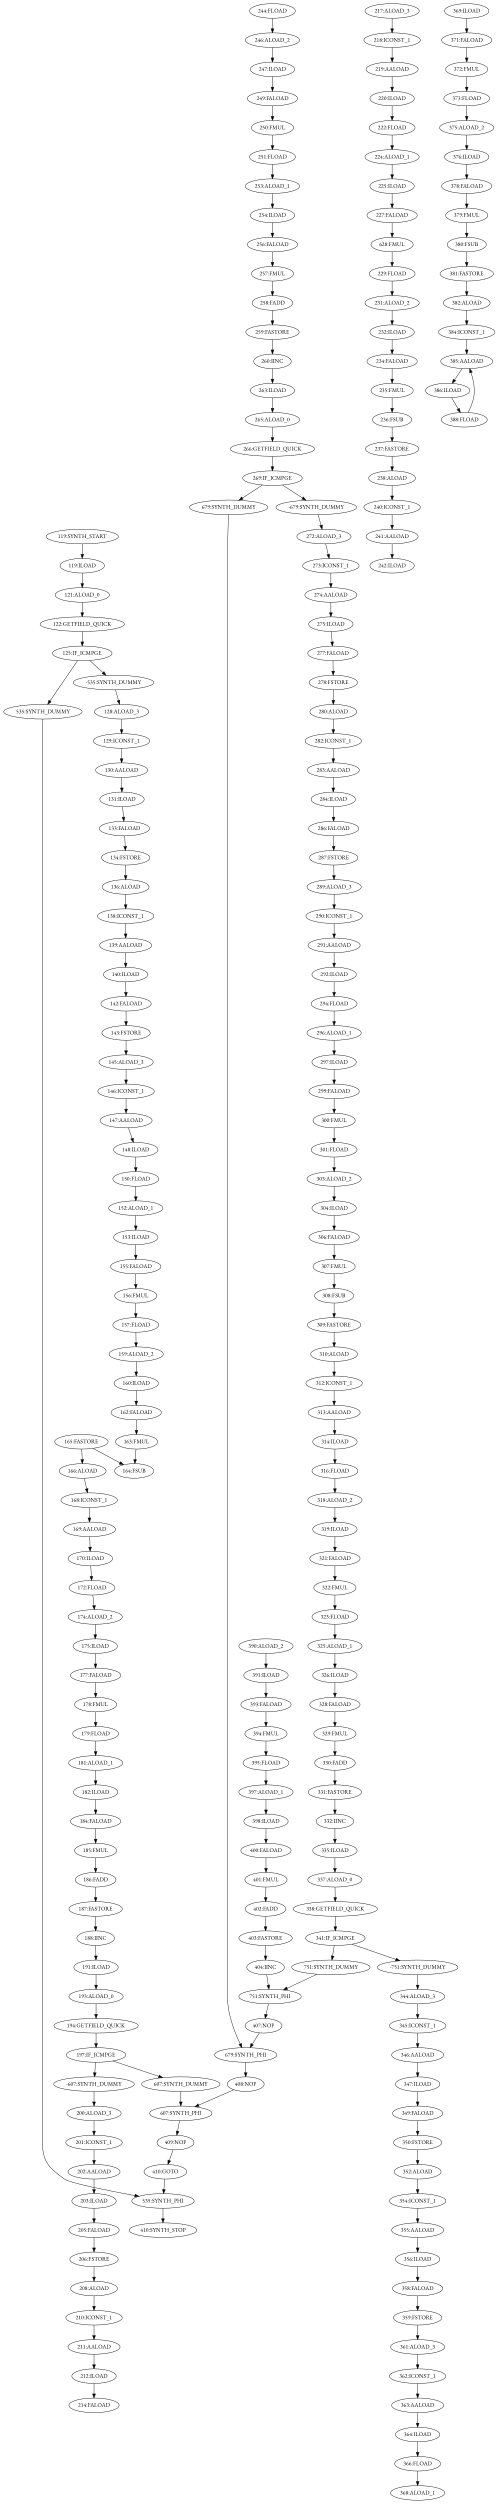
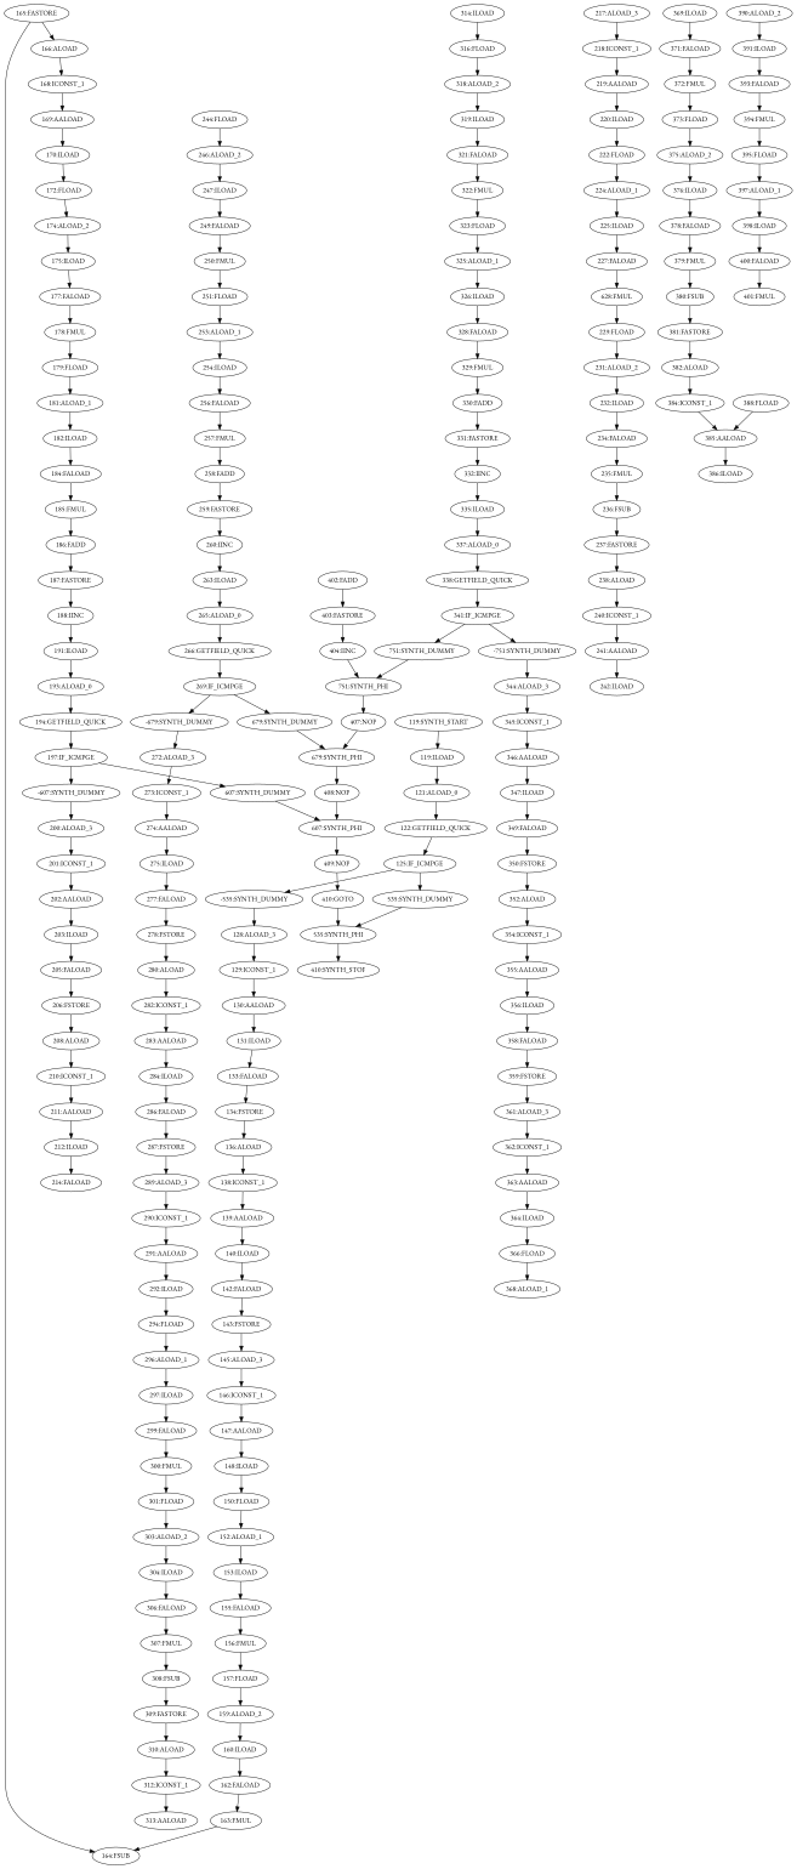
  digraph {
    fontname="EB Garamond"
    node [fontname="EB Garamond"]
    edge [fontname="EB Garamond"]
    "119:SYNTH_START"
    "119:ILOAD"
    "121:ALOAD_0"
    "122:GETFIELD_QUICK"
    "125:IF_ICMPGE"
    "535:SYNTH_DUMMY"
    "-535:SYNTH_DUMMY"
    "535:SYNTH_PHI"
    "128:ALOAD_3"
    "410:SYNTH_STOP"
    "129:ICONST_1"
    "130:AALOAD"
    "131:ILOAD"
    "133:FALOAD"
    "134:FSTORE"
    "136:ALOAD"
    "138:ICONST_1"
    "139:AALOAD"
    "140:ILOAD"
    "142:FALOAD"
    "143:FSTORE"
    "145:ALOAD_3"
    "146:ICONST_1"
    "147:AALOAD"
    "148:ILOAD"
    "150:FLOAD"
    "152:ALOAD_1"
    "153:ILOAD"
    "155:FALOAD"
    "156:FMUL"
    "157:FLOAD"
    "159:ALOAD_2"
    "160:ILOAD"
    "162:FALOAD"
    "163:FMUL"
    "164:FSUB"
    "165:FASTORE"
    "166:ALOAD"
    "168:ICONST_1"
    "169:AALOAD"
    "170:ILOAD"
    "172:FLOAD"
    "174:ALOAD_2"
    "175:ILOAD"
    "177:FALOAD"
    "178:FMUL"
    "179:FLOAD"
    "181:ALOAD_1"
    "182:ILOAD"
    "184:FALOAD"
    "185:FMUL"
    "186:FADD"
    "187:FASTORE"
    "188:IINC"
    "191:ILOAD"
    "193:ALOAD_0"
    "194:GETFIELD_QUICK"
    "197:IF_ICMPGE"
    "607:SYNTH_DUMMY"
    "-607:SYNTH_DUMMY"
    "607:SYNTH_PHI"
    "200:ALOAD_3"
    "409:NOP"
    "201:ICONST_1"
    "410:GOTO"
    "202:AALOAD"
    "203:ILOAD"
    "205:FALOAD"
    "206:FSTORE"
    "208:ALOAD"
    "210:ICONST_1"
    "211:AALOAD"
    "212:ILOAD"
    "214:FALOAD"
    "217:ALOAD_3"
    "218:ICONST_1"
    "219:AALOAD"
    "220:ILOAD"
    "222:FLOAD"
    "224:ALOAD_1"
    "225:ILOAD"
    "227:FALOAD"
    n83 [label="628:FMUL"]
    "229:FLOAD"
    "231:ALOAD_2"
    "232:ILOAD"
    "234:FALOAD"
    "235:FMUL"
    "236:FSUB"
    "237:FASTORE"
    "238:ALOAD"
    "240:ICONST_1"
    "241:AALOAD"
    "242:ILOAD"
    "244:FLOAD"
    "246:ALOAD_2"
    "247:ILOAD"
    "249:FALOAD"
    "250:FMUL"
    "251:FLOAD"
    "253:ALOAD_1"
    "254:ILOAD"
    "256:FALOAD"
    "257:FMUL"
    "258:FADD"
    "259:FASTORE"
    "260:IINC"
    "263:ILOAD"
    "265:ALOAD_0"
    "266:GETFIELD_QUICK"
    "269:IF_ICMPGE"
    "679:SYNTH_DUMMY"
    "-679:SYNTH_DUMMY"
    "679:SYNTH_PHI"
    "272:ALOAD_3"
    "408:NOP"
    "273:ICONST_1"
    "274:AALOAD"
    "275:ILOAD"
    "277:FALOAD"
    "278:FSTORE"
    "280:ALOAD"
    "282:ICONST_1"
    "283:AALOAD"
    "284:ILOAD"
    "286:FALOAD"
    "287:FSTORE"
    "289:ALOAD_3"
    "290:ICONST_1"
    "291:AALOAD"
    "292:ILOAD"
    "294:FLOAD"
    "296:ALOAD_1"
    "297:ILOAD"
    "299:FALOAD"
    "300:FMUL"
    "301:FLOAD"
    "303:ALOAD_2"
    "304:ILOAD"
    "306:FALOAD"
    "307:FMUL"
    "308:FSUB"
    "309:FASTORE"
    "310:ALOAD"
    "312:ICONST_1"
    "313:AALOAD"
    "314:ILOAD"
    "316:FLOAD"
    "318:ALOAD_2"
    "319:ILOAD"
    "321:FALOAD"
    "322:FMUL"
    "323:FLOAD"
    "325:ALOAD_1"
    "326:ILOAD"
    "328:FALOAD"
    "329:FMUL"
    "330:FADD"
    "331:FASTORE"
    "332:IINC"
    "335:ILOAD"
    "337:ALOAD_0"
    "338:GETFIELD_QUICK"
    "341:IF_ICMPGE"
    "751:SYNTH_DUMMY"
    "-751:SYNTH_DUMMY"
    "751:SYNTH_PHI"
    "344:ALOAD_3"
    "407:NOP"
    "345:ICONST_1"
    "346:AALOAD"
    "347:ILOAD"
    "349:FALOAD"
    "350:FSTORE"
    "352:ALOAD"
    "354:ICONST_1"
    "355:AALOAD"
    "356:ILOAD"
    "358:FALOAD"
    "359:FSTORE"
    "361:ALOAD_3"
    "362:ICONST_1"
    "363:AALOAD"
    "364:ILOAD"
    "366:FLOAD"
    "368:ALOAD_1"
    "369:ILOAD"
    "371:FALOAD"
    "372:FMUL"
    "373:FLOAD"
    "375:ALOAD_2"
    "376:ILOAD"
    "378:FALOAD"
    "379:FMUL"
    "380:FSUB"
    "381:FASTORE"
    "382:ALOAD"
    "384:ICONST_1"
    "385:AALOAD"
    "386:ILOAD"
    "388:FLOAD"
    "390:ALOAD_2"
    "391:ILOAD"
    "393:FALOAD"
    "394:FMUL"
    "395:FLOAD"
    "397:ALOAD_1"
    "398:ILOAD"
    "400:FALOAD"
    "401:FMUL"
    "402:FADD"
    "403:FASTORE"
    "404:IINC"
    "119:SYNTH_START" -> "119:ILOAD"
    "119:ILOAD" -> "121:ALOAD_0"
    "121:ALOAD_0" -> "122:GETFIELD_QUICK"
    "122:GETFIELD_QUICK" -> "125:IF_ICMPGE"
    "125:IF_ICMPGE" -> "535:SYNTH_DUMMY"
    "125:IF_ICMPGE" -> "-535:SYNTH_DUMMY"
    "535:SYNTH_DUMMY" -> "535:SYNTH_PHI"
    "-535:SYNTH_DUMMY" -> "128:ALOAD_3"
    "535:SYNTH_PHI" -> "410:SYNTH_STOP"
    "128:ALOAD_3" -> "129:ICONST_1"
    "129:ICONST_1" -> "130:AALOAD"
    "130:AALOAD" -> "131:ILOAD"
    "131:ILOAD" -> "133:FALOAD"
    "133:FALOAD" -> "134:FSTORE"
    "134:FSTORE" -> "136:ALOAD"
    "136:ALOAD" -> "138:ICONST_1"
    "138:ICONST_1" -> "139:AALOAD"
    "139:AALOAD" -> "140:ILOAD"
    "140:ILOAD" -> "142:FALOAD"
    "142:FALOAD" -> "143:FSTORE"
    "143:FSTORE" -> "145:ALOAD_3"
    "145:ALOAD_3" -> "146:ICONST_1"
    "146:ICONST_1" -> "147:AALOAD"
    "147:AALOAD" -> "148:ILOAD"
    "148:ILOAD" -> "150:FLOAD"
    "150:FLOAD" -> "152:ALOAD_1"
    "152:ALOAD_1" -> "153:ILOAD"
    "153:ILOAD" -> "155:FALOAD"
    "155:FALOAD" -> "156:FMUL"
    "156:FMUL" -> "157:FLOAD"
    "157:FLOAD" -> "159:ALOAD_2"
    "159:ALOAD_2" -> "160:ILOAD"
    "160:ILOAD" -> "162:FALOAD"
    "162:FALOAD" -> "163:FMUL"
    "163:FMUL" -> "164:FSUB"
    "165:FASTORE" -> "164:FSUB"
    "165:FASTORE" -> "166:ALOAD"
    "166:ALOAD" -> "168:ICONST_1"
    "168:ICONST_1" -> "169:AALOAD"
    "169:AALOAD" -> "170:ILOAD"
    "170:ILOAD" -> "172:FLOAD"
    "172:FLOAD" -> "174:ALOAD_2"
    "174:ALOAD_2" -> "175:ILOAD"
    "175:ILOAD" -> "177:FALOAD"
    "177:FALOAD" -> "178:FMUL"
    "178:FMUL" -> "179:FLOAD"
    "179:FLOAD" -> "181:ALOAD_1"
    "181:ALOAD_1" -> "182:ILOAD"
    "182:ILOAD" -> "184:FALOAD"
    "184:FALOAD" -> "185:FMUL"
    "185:FMUL" -> "186:FADD"
    "186:FADD" -> "187:FASTORE"
    "187:FASTORE" -> "188:IINC"
    "188:IINC" -> "191:ILOAD"
    "191:ILOAD" -> "193:ALOAD_0"
    "193:ALOAD_0" -> "194:GETFIELD_QUICK"
    "194:GETFIELD_QUICK" -> "197:IF_ICMPGE"
    "197:IF_ICMPGE" -> "607:SYNTH_DUMMY"
    "197:IF_ICMPGE" -> "-607:SYNTH_DUMMY"
    "607:SYNTH_DUMMY" -> "607:SYNTH_PHI"
    "-607:SYNTH_DUMMY" -> "200:ALOAD_3"
    "607:SYNTH_PHI" -> "409:NOP"
    "200:ALOAD_3" -> "201:ICONST_1"
    "409:NOP" -> "410:GOTO"
    "201:ICONST_1" -> "202:AALOAD"
    "410:GOTO" -> "535:SYNTH_PHI"
    "202:AALOAD" -> "203:ILOAD"
    "203:ILOAD" -> "205:FALOAD"
    "205:FALOAD" -> "206:FSTORE"
    "206:FSTORE" -> "208:ALOAD"
    "208:ALOAD" -> "210:ICONST_1"
    "210:ICONST_1" -> "211:AALOAD"
    "211:AALOAD" -> "212:ILOAD"
    "212:ILOAD" -> "214:FALOAD"
    "217:ALOAD_3" -> "218:ICONST_1"
    "218:ICONST_1" -> "219:AALOAD"
    "219:AALOAD" -> "220:ILOAD"
    "220:ILOAD" -> "222:FLOAD"
    "222:FLOAD" -> "224:ALOAD_1"
    "224:ALOAD_1" -> "225:ILOAD"
    "225:ILOAD" -> "227:FALOAD"
    "227:FALOAD" -> n83
    n83 -> "229:FLOAD"
    "229:FLOAD" -> "231:ALOAD_2"
    "231:ALOAD_2" -> "232:ILOAD"
    "232:ILOAD" -> "234:FALOAD"
    "234:FALOAD" -> "235:FMUL"
    "235:FMUL" -> "236:FSUB"
    "236:FSUB" -> "237:FASTORE"
    "237:FASTORE" -> "238:ALOAD"
    "238:ALOAD" -> "240:ICONST_1"
    "240:ICONST_1" -> "241:AALOAD"
    "241:AALOAD" -> "242:ILOAD"
    "244:FLOAD" -> "246:ALOAD_2"
    "246:ALOAD_2" -> "247:ILOAD"
    "247:ILOAD" -> "249:FALOAD"
    "249:FALOAD" -> "250:FMUL"
    "250:FMUL" -> "251:FLOAD"
    "251:FLOAD" -> "253:ALOAD_1"
    "253:ALOAD_1" -> "254:ILOAD"
    "254:ILOAD" -> "256:FALOAD"
    "256:FALOAD" -> "257:FMUL"
    "257:FMUL" -> "258:FADD"
    "258:FADD" -> "259:FASTORE"
    "259:FASTORE" -> "260:IINC"
    "260:IINC" -> "263:ILOAD"
    "263:ILOAD" -> "265:ALOAD_0"
    "265:ALOAD_0" -> "266:GETFIELD_QUICK"
    "266:GETFIELD_QUICK" -> "269:IF_ICMPGE"
    "269:IF_ICMPGE" -> "679:SYNTH_DUMMY"
    "269:IF_ICMPGE" -> "-679:SYNTH_DUMMY"
    "679:SYNTH_DUMMY" -> "679:SYNTH_PHI"
    "-679:SYNTH_DUMMY" -> "272:ALOAD_3"
    "679:SYNTH_PHI" -> "408:NOP"
    "272:ALOAD_3" -> "273:ICONST_1"
    "408:NOP" -> "607:SYNTH_PHI"
    "273:ICONST_1" -> "274:AALOAD"
    "274:AALOAD" -> "275:ILOAD"
    "275:ILOAD" -> "277:FALOAD"
    "277:FALOAD" -> "278:FSTORE"
    "278:FSTORE" -> "280:ALOAD"
    "280:ALOAD" -> "282:ICONST_1"
    "282:ICONST_1" -> "283:AALOAD"
    "283:AALOAD" -> "284:ILOAD"
    "284:ILOAD" -> "286:FALOAD"
    "286:FALOAD" -> "287:FSTORE"
    "287:FSTORE" -> "289:ALOAD_3"
    "289:ALOAD_3" -> "290:ICONST_1"
    "290:ICONST_1" -> "291:AALOAD"
    "291:AALOAD" -> "292:ILOAD"
    "292:ILOAD" -> "294:FLOAD"
    "294:FLOAD" -> "296:ALOAD_1"
    "296:ALOAD_1" -> "297:ILOAD"
    "297:ILOAD" -> "299:FALOAD"
    "299:FALOAD" -> "300:FMUL"
    "300:FMUL" -> "301:FLOAD"
    "301:FLOAD" -> "303:ALOAD_2"
    "303:ALOAD_2" -> "304:ILOAD"
    "304:ILOAD" -> "306:FALOAD"
    "306:FALOAD" -> "307:FMUL"
    "307:FMUL" -> "308:FSUB"
    "308:FSUB" -> "309:FASTORE"
    "309:FASTORE" -> "310:ALOAD"
    "310:ALOAD" -> "312:ICONST_1"
    "312:ICONST_1" -> "313:AALOAD"
-   "313:AALOAD" -> "314:ILOAD"
    "314:ILOAD" -> "316:FLOAD"
    "316:FLOAD" -> "318:ALOAD_2"
    "318:ALOAD_2" -> "319:ILOAD"
    "319:ILOAD" -> "321:FALOAD"
    "321:FALOAD" -> "322:FMUL"
    "322:FMUL" -> "323:FLOAD"
    "323:FLOAD" -> "325:ALOAD_1"
    "325:ALOAD_1" -> "326:ILOAD"
    "326:ILOAD" -> "328:FALOAD"
    "328:FALOAD" -> "329:FMUL"
    "329:FMUL" -> "330:FADD"
    "330:FADD" -> "331:FASTORE"
    "331:FASTORE" -> "332:IINC"
    "332:IINC" -> "335:ILOAD"
    "335:ILOAD" -> "337:ALOAD_0"
    "337:ALOAD_0" -> "338:GETFIELD_QUICK"
    "338:GETFIELD_QUICK" -> "341:IF_ICMPGE"
    "341:IF_ICMPGE" -> "751:SYNTH_DUMMY"
    "341:IF_ICMPGE" -> "-751:SYNTH_DUMMY"
    "751:SYNTH_DUMMY" -> "751:SYNTH_PHI"
    "-751:SYNTH_DUMMY" -> "344:ALOAD_3"
    "751:SYNTH_PHI" -> "407:NOP"
    "344:ALOAD_3" -> "345:ICONST_1"
    "407:NOP" -> "679:SYNTH_PHI"
    "345:ICONST_1" -> "346:AALOAD"
    "346:AALOAD" -> "347:ILOAD"
    "347:ILOAD" -> "349:FALOAD"
    "349:FALOAD" -> "350:FSTORE"
    "350:FSTORE" -> "352:ALOAD"
    "352:ALOAD" -> "354:ICONST_1"
    "354:ICONST_1" -> "355:AALOAD"
    "355:AALOAD" -> "356:ILOAD"
    "356:ILOAD" -> "358:FALOAD"
    "358:FALOAD" -> "359:FSTORE"
    "359:FSTORE" -> "361:ALOAD_3"
    "361:ALOAD_3" -> "362:ICONST_1"
    "362:ICONST_1" -> "363:AALOAD"
    "363:AALOAD" -> "364:ILOAD"
    "364:ILOAD" -> "366:FLOAD"
    "366:FLOAD" -> "368:ALOAD_1"
    "369:ILOAD" -> "371:FALOAD"
    "371:FALOAD" -> "372:FMUL"
    "372:FMUL" -> "373:FLOAD"
    "373:FLOAD" -> "375:ALOAD_2"
    "375:ALOAD_2" -> "376:ILOAD"
    "376:ILOAD" -> "378:FALOAD"
    "378:FALOAD" -> "379:FMUL"
    "379:FMUL" -> "380:FSUB"
    "380:FSUB" -> "381:FASTORE"
    "381:FASTORE" -> "382:ALOAD"
    "382:ALOAD" -> "384:ICONST_1"
    "384:ICONST_1" -> "385:AALOAD"
    "385:AALOAD" -> "386:ILOAD"
-   "386:ILOAD" -> "388:FLOAD"
    "388:FLOAD" -> "385:AALOAD"
    "390:ALOAD_2" -> "391:ILOAD"
    "391:ILOAD" -> "393:FALOAD"
    "393:FALOAD" -> "394:FMUL"
    "394:FMUL" -> "395:FLOAD"
    "395:FLOAD" -> "397:ALOAD_1"
    "397:ALOAD_1" -> "398:ILOAD"
    "398:ILOAD" -> "400:FALOAD"
    "400:FALOAD" -> "401:FMUL"
-   "401:FMUL" -> "402:FADD"
    "402:FADD" -> "403:FASTORE"
    "403:FASTORE" -> "404:IINC"
    "404:IINC" -> "751:SYNTH_PHI"
  }
